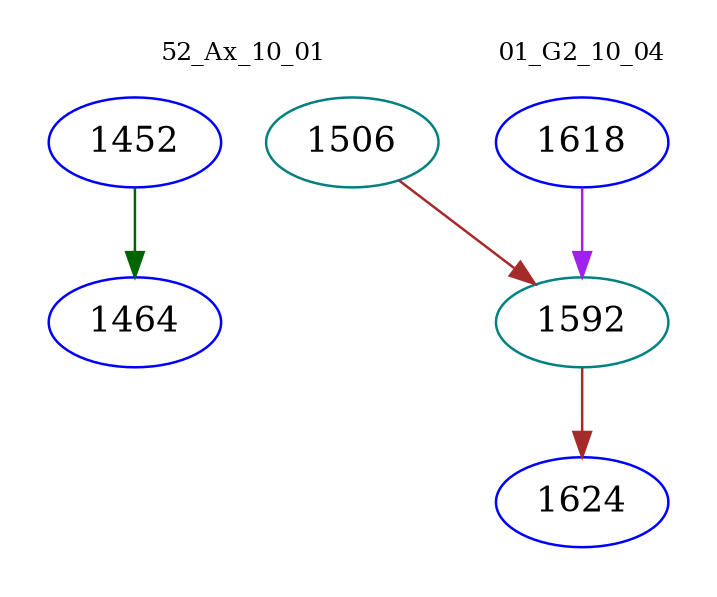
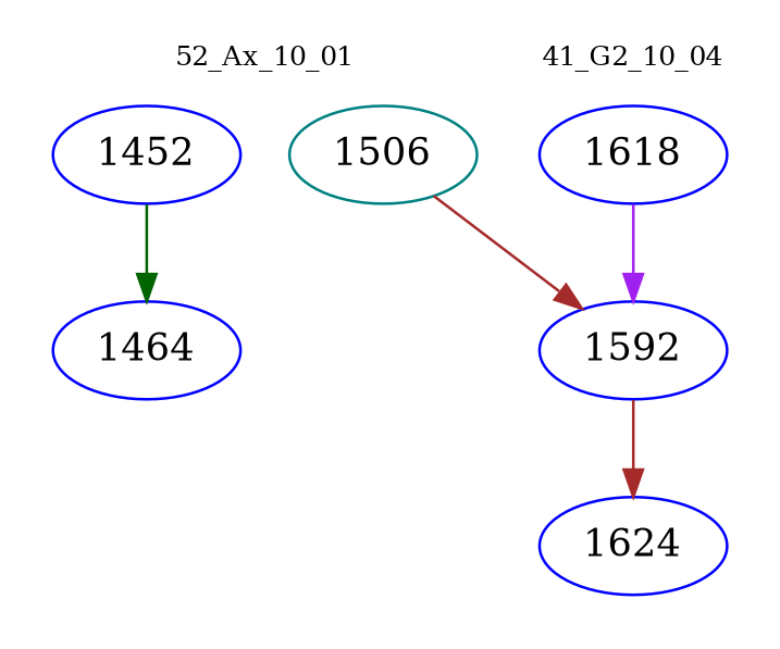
  digraph {
    node [color=blue]
    edge [color=brown]
    n1 [color=teal label=1506]
    n2 [label=1452]
    n3 [label=1464]
    n4 [label=1618]
-   n5 [color=teal label=1592]
+   n5 [label=1592]
    n6 [label=1624]
    subgraph cluster_1 {
      color=white
      fontsize=10
      label="52_Ax_10_01"
      n1
      n2
      n3
    }
    subgraph cluster_2 {
      color=white
      fontsize=10
-     label="01_G2_10_04"
+     label="41_G2_10_04"
      n4
      n5
      n6
    }
    n1 -> n5
    n2 -> n3 [color=darkgreen]
    n4 -> n5 [color=purple]
    n5 -> n6
  }
